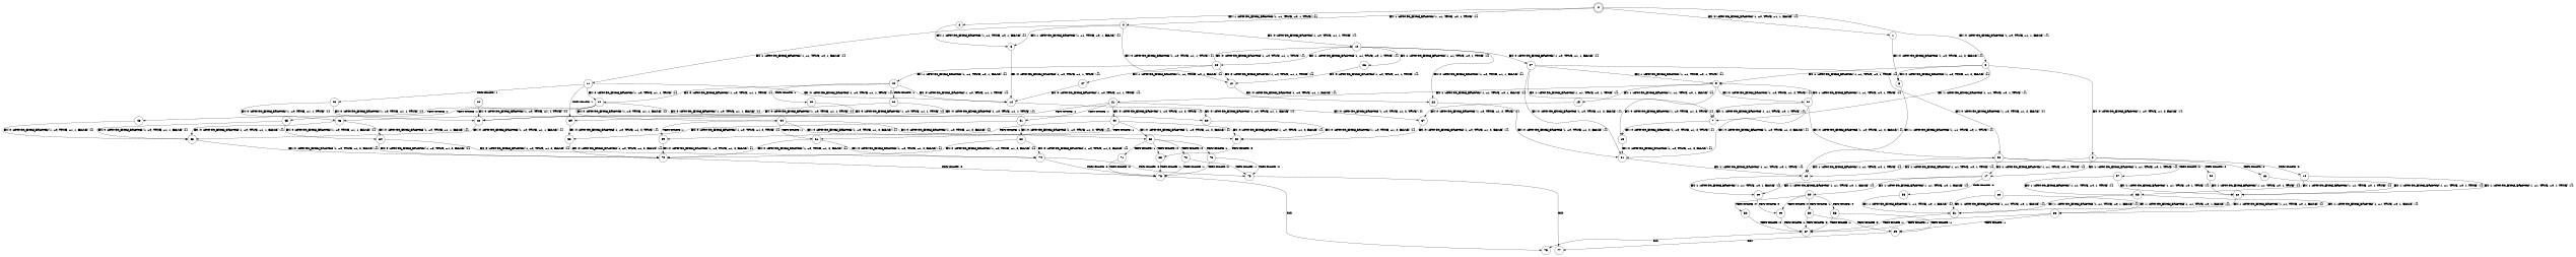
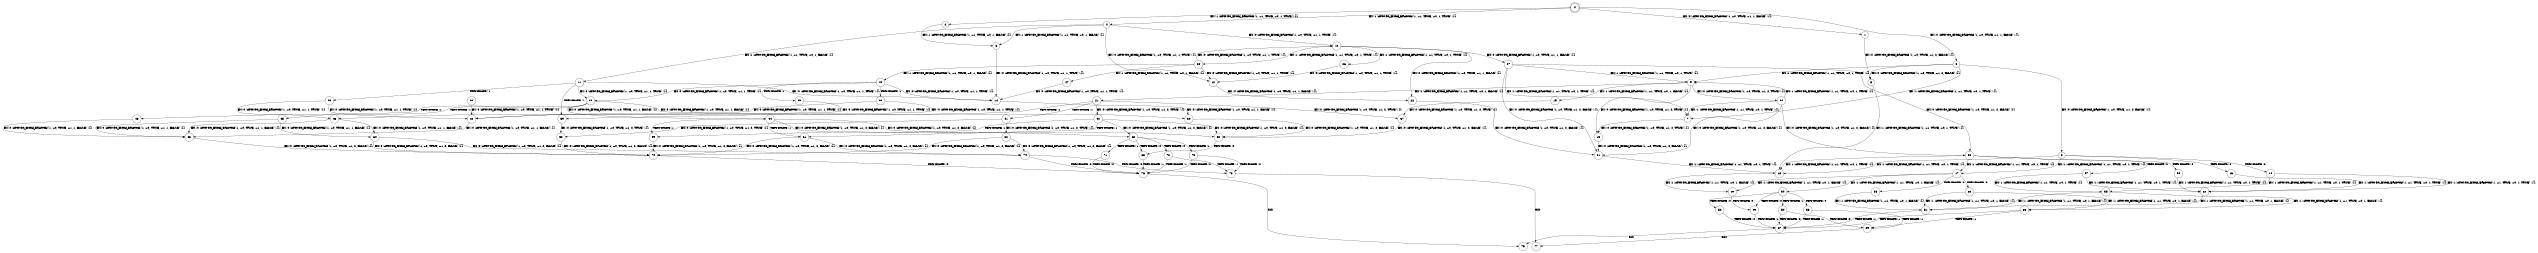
  digraph {
    node [shape=circle]
    0 [peripheries=2]
    1
    2
    3
    4
    5
    6
    7
    8
    9
    10
    11
    12
    13
    14
    15
    16
    17
    18
    19
    20
    21
    22
    24
    25
    39
    26
    27
    28
    29
    30
    31
    32
    33
    34
    35
    36
    37
    38
    40
    41
    23
    42
    43
    44
    45
    46
    47
    48
    49
    50
    51
    52
    53
    54
    55
    56
    57
    58
    59
    60
    61
    62
    63
    64
    65
    66
    67
    68
    69
    70
    71
    72
    73
    74
    75
    76
    77
    78
    0 -> 1 [label="EX !0 !ATOMIC_EXCH_BRANCH (1, +0, TRUE, +1, 1, FALSE) !{}"]
    0 -> 2 [label="EX !1 !ATOMIC_EXCH_BRANCH (1, +1, TRUE, +0, 1, TRUE) !{}"]
    0 -> 3 [label="EX !0 !ATOMIC_EXCH_BRANCH (1, +0, TRUE, +1, 1, FALSE) !{}"]
    0 -> 4 [label="EX !1 !ATOMIC_EXCH_BRANCH (1, +1, TRUE, +0, 1, TRUE) !{}"]
    1 -> 5 [label="EX !0 !ATOMIC_EXCH_BRANCH (1, +0, TRUE, +1, 2, FALSE) !{}"]
    2 -> 6 [label="EX !1 !ATOMIC_EXCH_BRANCH (1, +1, TRUE, +0, 1, FALSE) !{}"]
    3 -> 5 [label="EX !0 !ATOMIC_EXCH_BRANCH (1, +0, TRUE, +1, 2, FALSE) !{}"]
    3 -> 7 [label="EX !1 !ATOMIC_EXCH_BRANCH (1, +1, TRUE, +0, 1, TRUE) !{}"]
    3 -> 8 [label="EX !0 !ATOMIC_EXCH_BRANCH (1, +0, TRUE, +1, 2, FALSE) !{}"]
    3 -> 9 [label="EX !1 !ATOMIC_EXCH_BRANCH (1, +1, TRUE, +0, 1, TRUE) !{}"]
    4 -> 6 [label="EX !1 !ATOMIC_EXCH_BRANCH (1, +1, TRUE, +0, 1, FALSE) !{}"]
    4 -> 10 [label="EX !0 !ATOMIC_EXCH_BRANCH (1, +0, TRUE, +1, 1, TRUE) !{}"]
    4 -> 11 [label="EX !1 !ATOMIC_EXCH_BRANCH (1, +1, TRUE, +0, 1, FALSE) !{}"]
    4 -> 12 [label="EX !0 !ATOMIC_EXCH_BRANCH (1, +0, TRUE, +1, 1, TRUE) !{}"]
    5 -> 13 [label="EX !1 !ATOMIC_EXCH_BRANCH (1, +1, TRUE, +0, 1, TRUE) !{}"]
    6 -> 14 [label="EX !0 !ATOMIC_EXCH_BRANCH (1, +0, TRUE, +1, 1, TRUE) !{}"]
    7 -> 15 [label="EX !0 !ATOMIC_EXCH_BRANCH (1, +0, TRUE, +1, 2, TRUE) !{}"]
    8 -> 13 [label="EX !1 !ATOMIC_EXCH_BRANCH (1, +1, TRUE, +0, 1, TRUE) !{}"]
    8 -> 16 [label="TERMINATE !0"]
    8 -> 17 [label="EX !1 !ATOMIC_EXCH_BRANCH (1, +1, TRUE, +0, 1, TRUE) !{}"]
    8 -> 18 [label="TERMINATE !0"]
    9 -> 15 [label="EX !0 !ATOMIC_EXCH_BRANCH (1, +0, TRUE, +1, 2, TRUE) !{}"]
    9 -> 19 [label="EX !1 !ATOMIC_EXCH_BRANCH (1, +1, TRUE, +0, 1, FALSE) !{}"]
    9 -> 20 [label="EX !0 !ATOMIC_EXCH_BRANCH (1, +0, TRUE, +1, 2, TRUE) !{}"]
    9 -> 21 [label="EX !1 !ATOMIC_EXCH_BRANCH (1, +1, TRUE, +0, 1, FALSE) !{}"]
    10 -> 22 [label="EX !0 !ATOMIC_EXCH_BRANCH (1, +0, TRUE, +1, 1, FALSE) !{}"]
    11 -> 14 [label="EX !0 !ATOMIC_EXCH_BRANCH (1, +0, TRUE, +1, 1, TRUE) !{}"]
    11 -> 24 [label="EX !0 !ATOMIC_EXCH_BRANCH (1, +0, TRUE, +1, 1, TRUE) !{}"]
    11 -> 25 [label="TERMINATE !1"]
    11 -> 39 [label="TERMINATE !1"]
    12 -> 22 [label="EX !0 !ATOMIC_EXCH_BRANCH (1, +0, TRUE, +1, 1, FALSE) !{}"]
    12 -> 26 [label="EX !1 !ATOMIC_EXCH_BRANCH (1, +1, TRUE, +0, 1, TRUE) !{}"]
    12 -> 27 [label="EX !0 !ATOMIC_EXCH_BRANCH (1, +0, TRUE, +1, 1, FALSE) !{}"]
    12 -> 28 [label="EX !1 !ATOMIC_EXCH_BRANCH (1, +1, TRUE, +0, 1, TRUE) !{}"]
    13 -> 29 [label="EX !1 !ATOMIC_EXCH_BRANCH (1, +1, TRUE, +0, 1, FALSE) !{}"]
    14 -> 30 [label="EX !0 !ATOMIC_EXCH_BRANCH (1, +0, TRUE, +1, 1, FALSE) !{}"]
    15 -> 31 [label="EX !0 !ATOMIC_EXCH_BRANCH (1, +0, TRUE, +1, 2, FALSE) !{}"]
    16 -> 32 [label="EX !1 !ATOMIC_EXCH_BRANCH (1, +1, TRUE, +0, 1, TRUE) !{}"]
    17 -> 29 [label="EX !1 !ATOMIC_EXCH_BRANCH (1, +1, TRUE, +0, 1, FALSE) !{}"]
    17 -> 33 [label="TERMINATE !0"]
    17 -> 34 [label="EX !1 !ATOMIC_EXCH_BRANCH (1, +1, TRUE, +0, 1, FALSE) !{}"]
+   17 -> 35 [label="TERMINATE !0"]
    18 -> 32 [label="EX !1 !ATOMIC_EXCH_BRANCH (1, +1, TRUE, +0, 1, TRUE) !{}"]
    18 -> 36 [label="EX !1 !ATOMIC_EXCH_BRANCH (1, +1, TRUE, +0, 1, TRUE) !{}"]
    19 -> 37 [label="EX !0 !ATOMIC_EXCH_BRANCH (1, +0, TRUE, +1, 2, TRUE) !{}"]
    20 -> 7 [label="EX !1 !ATOMIC_EXCH_BRANCH (1, +1, TRUE, +0, 1, TRUE) !{}"]
    20 -> 9 [label="EX !1 !ATOMIC_EXCH_BRANCH (1, +1, TRUE, +0, 1, TRUE) !{}"]
    20 -> 31 [label="EX !0 !ATOMIC_EXCH_BRANCH (1, +0, TRUE, +1, 2, FALSE) !{}"]
    20 -> 38 [label="EX !0 !ATOMIC_EXCH_BRANCH (1, +0, TRUE, +1, 2, FALSE) !{}"]
    21 -> 39 [label="TERMINATE !1"]
    21 -> 37 [label="EX !0 !ATOMIC_EXCH_BRANCH (1, +0, TRUE, +1, 2, TRUE) !{}"]
    21 -> 40 [label="EX !0 !ATOMIC_EXCH_BRANCH (1, +0, TRUE, +1, 2, TRUE) !{}"]
    21 -> 41 [label="TERMINATE !1"]
    22 -> 31 [label="EX !0 !ATOMIC_EXCH_BRANCH (1, +0, TRUE, +1, 2, FALSE) !{}"]
    24 -> 30 [label="EX !0 !ATOMIC_EXCH_BRANCH (1, +0, TRUE, +1, 1, FALSE) !{}"]
    24 -> 43 [label="TERMINATE !1"]
    24 -> 44 [label="EX !0 !ATOMIC_EXCH_BRANCH (1, +0, TRUE, +1, 1, FALSE) !{}"]
    24 -> 45 [label="TERMINATE !1"]
    25 -> 42 [label="EX !0 !ATOMIC_EXCH_BRANCH (1, +0, TRUE, +1, 1, TRUE) !{}"]
    25 -> 46 [label="EX !0 !ATOMIC_EXCH_BRANCH (1, +0, TRUE, +1, 1, TRUE) !{}"]
    39 -> 58 [label="EX !0 !ATOMIC_EXCH_BRANCH (1, +0, TRUE, +1, 2, TRUE) !{}"]
    26 -> 10 [label="EX !0 !ATOMIC_EXCH_BRANCH (1, +0, TRUE, +1, 1, TRUE) !{}"]
    27 -> 7 [label="EX !1 !ATOMIC_EXCH_BRANCH (1, +1, TRUE, +0, 1, TRUE) !{}"]
    27 -> 9 [label="EX !1 !ATOMIC_EXCH_BRANCH (1, +1, TRUE, +0, 1, TRUE) !{}"]
    27 -> 31 [label="EX !0 !ATOMIC_EXCH_BRANCH (1, +0, TRUE, +1, 2, FALSE) !{}"]
    27 -> 38 [label="EX !0 !ATOMIC_EXCH_BRANCH (1, +0, TRUE, +1, 2, FALSE) !{}"]
    28 -> 10 [label="EX !0 !ATOMIC_EXCH_BRANCH (1, +0, TRUE, +1, 1, TRUE) !{}"]
    28 -> 12 [label="EX !0 !ATOMIC_EXCH_BRANCH (1, +0, TRUE, +1, 1, TRUE) !{}"]
    28 -> 47 [label="EX !1 !ATOMIC_EXCH_BRANCH (1, +1, TRUE, +0, 1, FALSE) !{}"]
    28 -> 48 [label="EX !1 !ATOMIC_EXCH_BRANCH (1, +1, TRUE, +0, 1, FALSE) !{}"]
    29 -> 49 [label="TERMINATE !0"]
    30 -> 50 [label="EX !0 !ATOMIC_EXCH_BRANCH (1, +0, TRUE, +1, 2, FALSE) !{}"]
    31 -> 13 [label="EX !1 !ATOMIC_EXCH_BRANCH (1, +1, TRUE, +0, 1, TRUE) !{}"]
    32 -> 51 [label="EX !1 !ATOMIC_EXCH_BRANCH (1, +1, TRUE, +0, 1, FALSE) !{}"]
    33 -> 51 [label="EX !1 !ATOMIC_EXCH_BRANCH (1, +1, TRUE, +0, 1, FALSE) !{}"]
    34 -> 49 [label="TERMINATE !0"]
    34 -> 52 [label="TERMINATE !0"]
    34 -> 53 [label="TERMINATE !0"]
    34 -> 54 [label="TERMINATE !1"]
    35 -> 51 [label="EX !1 !ATOMIC_EXCH_BRANCH (1, +1, TRUE, +0, 1, FALSE) !{}"]
    35 -> 55 [label="EX !1 !ATOMIC_EXCH_BRANCH (1, +1, TRUE, +0, 1, FALSE) !{}"]
    36 -> 51 [label="EX !1 !ATOMIC_EXCH_BRANCH (1, +1, TRUE, +0, 1, FALSE) !{}"]
    36 -> 55 [label="EX !1 !ATOMIC_EXCH_BRANCH (1, +1, TRUE, +0, 1, FALSE) !{}"]
    37 -> 50 [label="EX !0 !ATOMIC_EXCH_BRANCH (1, +0, TRUE, +1, 2, FALSE) !{}"]
    38 -> 13 [label="EX !1 !ATOMIC_EXCH_BRANCH (1, +1, TRUE, +0, 1, TRUE) !{}"]
    38 -> 17 [label="EX !1 !ATOMIC_EXCH_BRANCH (1, +1, TRUE, +0, 1, TRUE) !{}"]
    38 -> 56 [label="TERMINATE !0"]
    38 -> 57 [label="TERMINATE !0"]
    40 -> 50 [label="EX !0 !ATOMIC_EXCH_BRANCH (1, +0, TRUE, +1, 2, FALSE) !{}"]
    40 -> 59 [label="TERMINATE !1"]
    40 -> 60 [label="EX !0 !ATOMIC_EXCH_BRANCH (1, +0, TRUE, +1, 2, FALSE) !{}"]
    40 -> 61 [label="TERMINATE !1"]
    41 -> 58 [label="EX !0 !ATOMIC_EXCH_BRANCH (1, +0, TRUE, +1, 2, TRUE) !{}"]
    41 -> 62 [label="EX !0 !ATOMIC_EXCH_BRANCH (1, +0, TRUE, +1, 2, TRUE) !{}"]
    23 -> 42 [label="EX !0 !ATOMIC_EXCH_BRANCH (1, +0, TRUE, +1, 1, TRUE) !{}"]
    42 -> 63 [label="EX !0 !ATOMIC_EXCH_BRANCH (1, +0, TRUE, +1, 1, FALSE) !{}"]
    43 -> 63 [label="EX !0 !ATOMIC_EXCH_BRANCH (1, +0, TRUE, +1, 1, FALSE) !{}"]
    44 -> 50 [label="EX !0 !ATOMIC_EXCH_BRANCH (1, +0, TRUE, +1, 2, FALSE) !{}"]
    44 -> 59 [label="TERMINATE !1"]
    44 -> 60 [label="EX !0 !ATOMIC_EXCH_BRANCH (1, +0, TRUE, +1, 2, FALSE) !{}"]
    44 -> 61 [label="TERMINATE !1"]
    45 -> 63 [label="EX !0 !ATOMIC_EXCH_BRANCH (1, +0, TRUE, +1, 1, FALSE) !{}"]
    45 -> 64 [label="EX !0 !ATOMIC_EXCH_BRANCH (1, +0, TRUE, +1, 1, FALSE) !{}"]
    46 -> 63 [label="EX !0 !ATOMIC_EXCH_BRANCH (1, +0, TRUE, +1, 1, FALSE) !{}"]
    46 -> 64 [label="EX !0 !ATOMIC_EXCH_BRANCH (1, +0, TRUE, +1, 1, FALSE) !{}"]
    47 -> 14 [label="EX !0 !ATOMIC_EXCH_BRANCH (1, +0, TRUE, +1, 1, TRUE) !{}"]
    48 -> 14 [label="EX !0 !ATOMIC_EXCH_BRANCH (1, +0, TRUE, +1, 1, TRUE) !{}"]
    48 -> 24 [label="EX !0 !ATOMIC_EXCH_BRANCH (1, +0, TRUE, +1, 1, TRUE) !{}"]
    48 -> 65 [label="TERMINATE !1"]
    48 -> 66 [label="TERMINATE !1"]
    49 -> 67 [label="TERMINATE !1"]
    50 -> 68 [label="TERMINATE !0"]
    51 -> 67 [label="TERMINATE !1"]
    52 -> 67 [label="TERMINATE !0"]
    53 -> 67 [label="TERMINATE !1"]
    53 -> 69 [label="TERMINATE !1"]
    54 -> 67 [label="TERMINATE !0"]
    54 -> 69 [label="TERMINATE !0"]
    55 -> 67 [label="TERMINATE !1"]
    55 -> 69 [label="TERMINATE !1"]
    56 -> 32 [label="EX !1 !ATOMIC_EXCH_BRANCH (1, +1, TRUE, +0, 1, TRUE) !{}"]
    57 -> 32 [label="EX !1 !ATOMIC_EXCH_BRANCH (1, +1, TRUE, +0, 1, TRUE) !{}"]
    57 -> 36 [label="EX !1 !ATOMIC_EXCH_BRANCH (1, +1, TRUE, +0, 1, TRUE) !{}"]
    58 -> 70 [label="EX !0 !ATOMIC_EXCH_BRANCH (1, +0, TRUE, +1, 2, FALSE) !{}"]
    59 -> 70 [label="EX !0 !ATOMIC_EXCH_BRANCH (1, +0, TRUE, +1, 2, FALSE) !{}"]
    60 -> 68 [label="TERMINATE !0"]
    60 -> 71 [label="TERMINATE !1"]
    60 -> 72 [label="TERMINATE !0"]
    60 -> 73 [label="TERMINATE !1"]
    61 -> 70 [label="EX !0 !ATOMIC_EXCH_BRANCH (1, +0, TRUE, +1, 2, FALSE) !{}"]
    61 -> 74 [label="EX !0 !ATOMIC_EXCH_BRANCH (1, +0, TRUE, +1, 2, FALSE) !{}"]
    62 -> 70 [label="EX !0 !ATOMIC_EXCH_BRANCH (1, +0, TRUE, +1, 2, FALSE) !{}"]
    62 -> 74 [label="EX !0 !ATOMIC_EXCH_BRANCH (1, +0, TRUE, +1, 2, FALSE) !{}"]
    63 -> 70 [label="EX !0 !ATOMIC_EXCH_BRANCH (1, +0, TRUE, +1, 2, FALSE) !{}"]
    64 -> 70 [label="EX !0 !ATOMIC_EXCH_BRANCH (1, +0, TRUE, +1, 2, FALSE) !{}"]
    64 -> 74 [label="EX !0 !ATOMIC_EXCH_BRANCH (1, +0, TRUE, +1, 2, FALSE) !{}"]
    65 -> 42 [label="EX !0 !ATOMIC_EXCH_BRANCH (1, +0, TRUE, +1, 1, TRUE) !{}"]
    66 -> 42 [label="EX !0 !ATOMIC_EXCH_BRANCH (1, +0, TRUE, +1, 1, TRUE) !{}"]
    66 -> 46 [label="EX !0 !ATOMIC_EXCH_BRANCH (1, +0, TRUE, +1, 1, TRUE) !{}"]
    67 -> 75 [label=exit]
    68 -> 76 [label="TERMINATE !1"]
    69 -> 77 [label=exit]
    70 -> 76 [label="TERMINATE !0"]
    71 -> 76 [label="TERMINATE !0"]
    72 -> 76 [label="TERMINATE !1"]
    72 -> 78 [label="TERMINATE !1"]
    73 -> 76 [label="TERMINATE !0"]
    73 -> 78 [label="TERMINATE !0"]
    74 -> 76 [label="TERMINATE !0"]
    74 -> 78 [label="TERMINATE !0"]
    76 -> 75 [label=exit]
    78 -> 77 [label=exit]
  }
